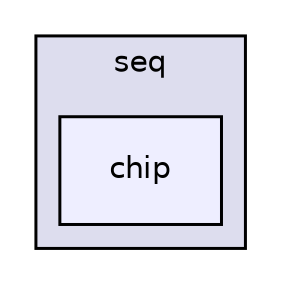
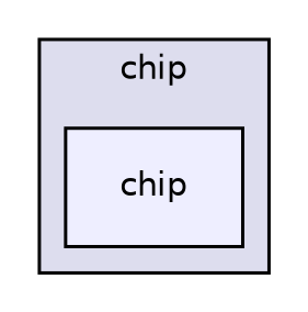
  digraph {
    compound=true
    n1 [fillcolor="#eeeeff" fontname=Helvetica fontsize=10 label=chip pencolor=black shape=box style=filled]
    subgraph cluster_1 {
      bgcolor="#ddddee"
      fontname=Helvetica
      fontsize=10
-     label=seq
+     label=chip
      pencolor=black
      n1
    }
  }
